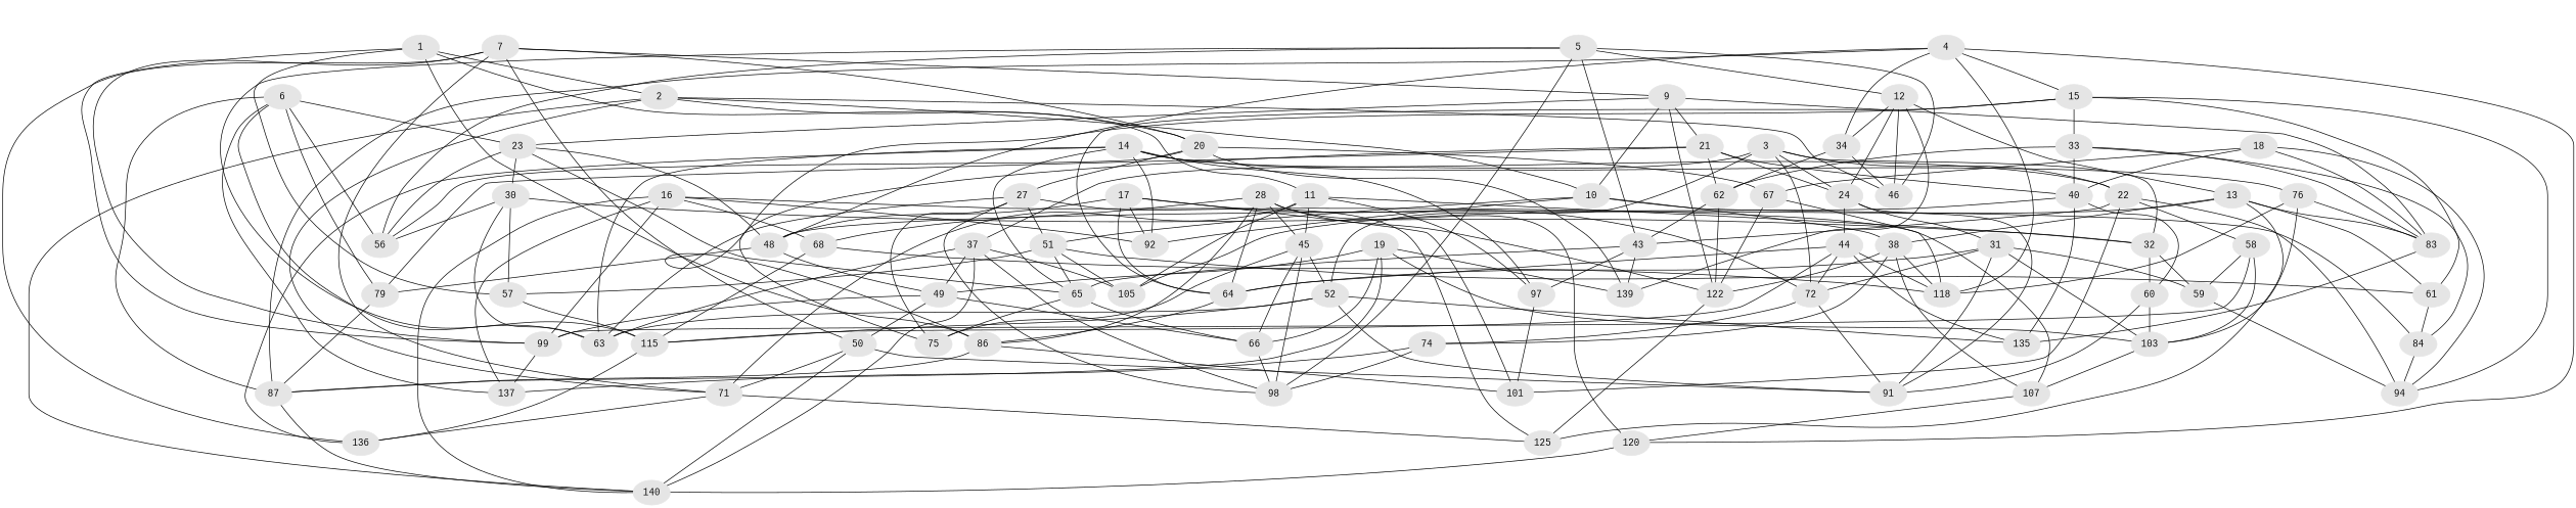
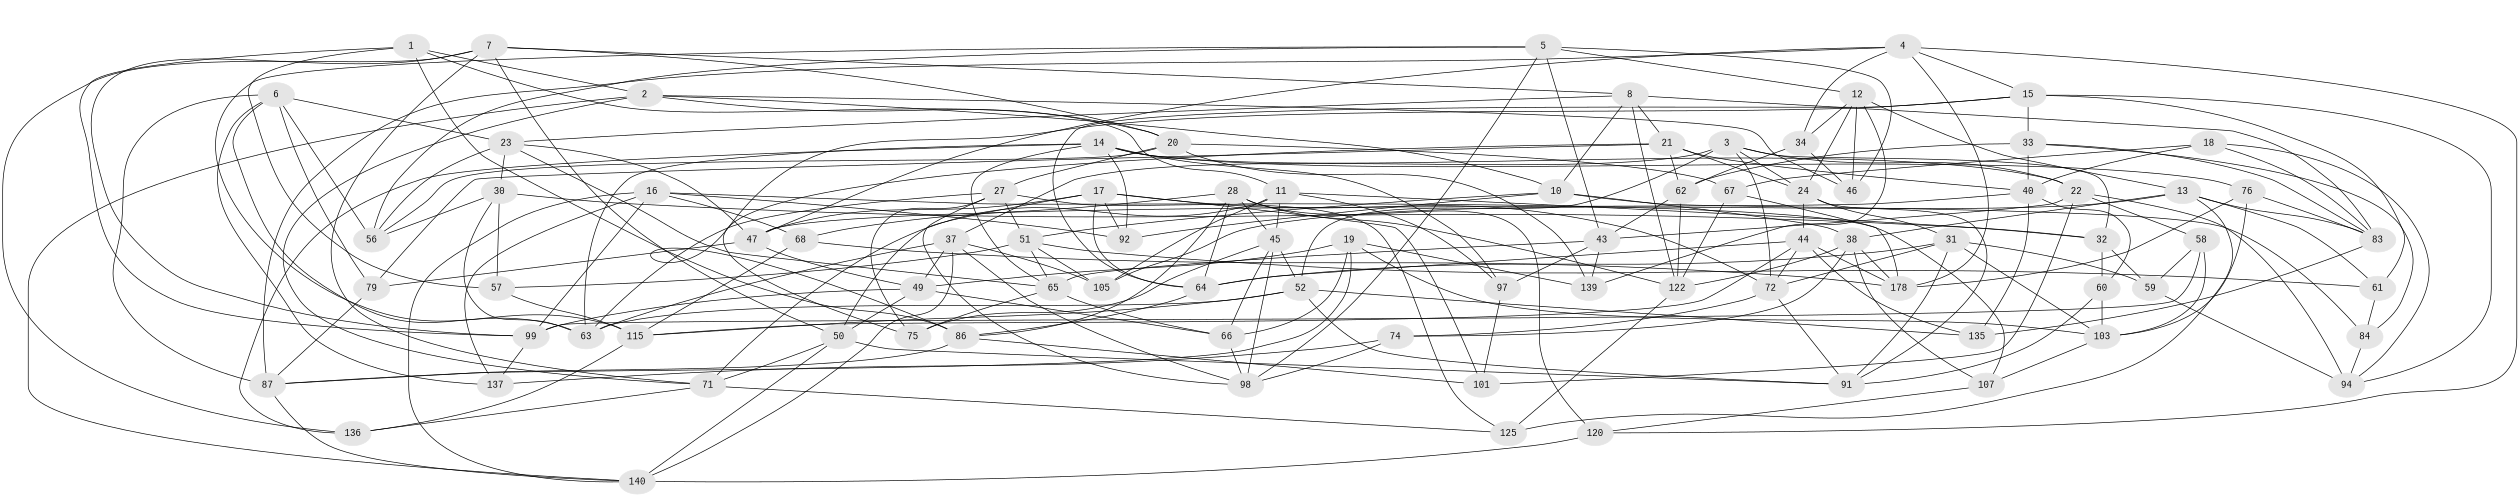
  graph {
    fontname="Liberation Mono"
    node [color=gray90 fontname="Liberation Mono" style=filled]
    edge [fontname="Liberation Mono"]
    1 [super="+110"]
    2 [super="+25"]
    11 [super="+141"]
    57
    86 [super="+131"]
    99 [super="+138"]
    10 [super="+35"]
    20 [super="+82"]
    46
    71 [super="+90"]
    140 [super="+142"]
    32 [super="+144"]
    45 [super="+102"]
    n14 [label=97]
    105
    43 [super="+143"]
    139
    65 [super="+80"]
    115 [super="+129"]
    87 [super="+123"]
    101
    137
    38 [super="+54"]
    51 [super="+127"]
    84
    92
    56 [super="+114"]
    67
    27 [super="+69"]
    136
    125
    3 [super="+41"]
    22 [super="+29"]
    24 [super="+26"]
    37 [super="+132"]
    52 [super="+108"]
    72 [super="+109"]
    94 [super="+124"]
    58
    31 [super="+93"]
    44 [super="+88"]
    91 [super="+116"]
    59 [super="+111"]
    60
    98 [super="+134"]
    63 [super="+77"]
    49 [super="+97"]
    135
    74
    4 [super="+36"]
    15 [super="+55"]
    34
-   48 [super="+53"]
-   118 [super="+119"]
+   48 [super="+53" label=47]
+   118 [super="+119" label=178]
    120
    61
    33 [super="+81"]
    64 [super="+117"]
    62
    79
    5 [super="+42"]
    12 [super="+104"]
    13 [super="+128"]
    6 [super="+8"]
    23 [super="+70"]
    30 [super="+73"]
    7 [super="+113"]
-   9 [super="+96"]
+   9 [super="+96" label=8]
    50 [super="+78"]
    21 [super="+89"]
    83 [super="+121"]
    122 [super="+133"]
    40 [super="+112"]
    75
    107
    66 [super="+106"]
    14 [super="+85"]
    76
    103 [super="+130"]
    16 [super="+100"]
    68
    17 [super="+126"]
    18
    19 [super="+39"]
    28 [super="+47"]
    1 -- 2
    1 -- 11
    1 -- 57
    1 -- 86
    1 -- 99
    2 -- 10
    2 -- 20
    2 -- 46
    2 -- 71
    2 -- 140
    11 -- 71
    11 -- 32
    11 -- 45
    11 -- n14
    11 -- 105
    57 -- 115
    86 -- 87
    86 -- 101
    99 -- 137
    10 -- 38
    10 -- 51
    10 -- 84
    10 -- 92
    20 -- 139
    20 -- 56
    20 -- 67
    20 -- 27
    71 -- 136
    71 -- 125
    32 -- 59 [weight=2]
    32 -- 60
    45 -- 52
    45 -- 98
    45 -- 75
    45 -- 66
    n14 -- 101
    43 -- n14
    43 -- 139
    43 -- 65
    65 -- 75
    65 -- 66
    115 -- 136
    87 -- 140
    38 -- 74
    38 -- 118
    38 -- 122
    38 -- 107
    51 -- 57
    51 -- 105
    51 -- 65
    51 -- 61
    84 -- 94
    67 -- 118
    67 -- 122
    27 -- 51
    27 -- 125
    27 -- 98
    27 -- 63
    27 -- 75
    3 -- 32
    3 -- 22
    3 -- 24
    3 -- 37
    3 -- 52
    3 -- 72
    22 -- 43
    22 -- 101
    22 -- 94
    22 -- 58
    24 -- 31
    24 -- 44
    24 -- 91
    37 -- 140
    37 -- 105
    37 -- 98
    37 -- 63
    37 -- 49
    52 -- 115
    52 -- 91
    52 -- 63
    52 -- 135
    72 -- 91
    72 -- 74
    58 -- 99
    58 -- 59
    58 -- 103
    31 -- 72
    31 -- 91
    31 -- 59
    31 -- 64
    31 -- 103
    44 -- 115
    44 -- 72
    44 -- 135
    44 -- 118
    44 -- 64
    59 -- 94 [weight=2]
    60 -- 91
    60 -- 103
    49 -- 99
    49 -- 50
    49 -- 66
    74 -- 137
    74 -- 98
    4 -- 87
    4 -- 15
    4 -- 34
    4 -- 48
    4 -- 118
    4 -- 120
    15 -- 86
    15 -- 94
    15 -- 61
    15 -- 33
    15 -- 64
    34 -- 46
    34 -- 62
    48 -- 49
    48 -- 79
    120 -- 140
    61 -- 84
    33 -- 84
    33 -- 62
    33 -- 83
    33 -- 40
    64 -- 86
    62 -- 43
    62 -- 122
    79 -- 87
    5 -- 46
    5 -- 43
    5 -- 115
    5 -- 56
    5 -- 98
    5 -- 12
    12 -- 46
    12 -- 139
    12 -- 24
    12 -- 34
    12 -- 13
    13 -- 105
    13 -- 38
    13 -- 125
    13 -- 61
    13 -- 83
    6 -- 87
    6 -- 137
    6 -- 56
    6 -- 63
    6 -- 79
    6 -- 23
    23 -- 65
    23 -- 56
    23 -- 48
    23 -- 30
    30 -- 57
    30 -- 32
    30 -- 56 [weight=2]
    30 -- 63
    7 -- 99
    7 -- 20
    7 -- 71
    7 -- 136
    7 -- 9
    7 -- 50
    9 -- 10
    9 -- 23
    9 -- 21
    9 -- 83
    9 -- 122
    50 -- 71
    50 -- 140
    50 -- 91
    21 -- 24
    21 -- 62
    21 -- 79
    21 -- 40
    21 -- 75
    83 -- 135
    122 -- 125
    40 -- 60
    40 -- 135
    40 -- 48
    107 -- 120
    66 -- 98
    14 -- n14
    14 -- 65
    14 -- 92
    14 -- 136
    14 -- 22
    14 -- 63
    14 -- 76
    76 -- 118
    76 -- 83
    76 -- 103
    103 -- 107
    16 -- 99
    16 -- 140
    16 -- 137
    16 -- 92
    16 -- 107
    16 -- 68
    68 -- 115
    68 -- 118
    17 -- 101
    17 -- 92
    17 -- 72
    17 -- 48
    17 -- 64
+   17 -- 50
    18 -- 67
    18 -- 94
    18 -- 83
    18 -- 40
    19 -- 139
    19 -- 87
    19 -- 49
    19 -- 66 [weight=2]
    19 -- 103
    28 -- 86
    28 -- 45
    28 -- 120
    28 -- 64
    28 -- 122
    28 -- 68
  }
